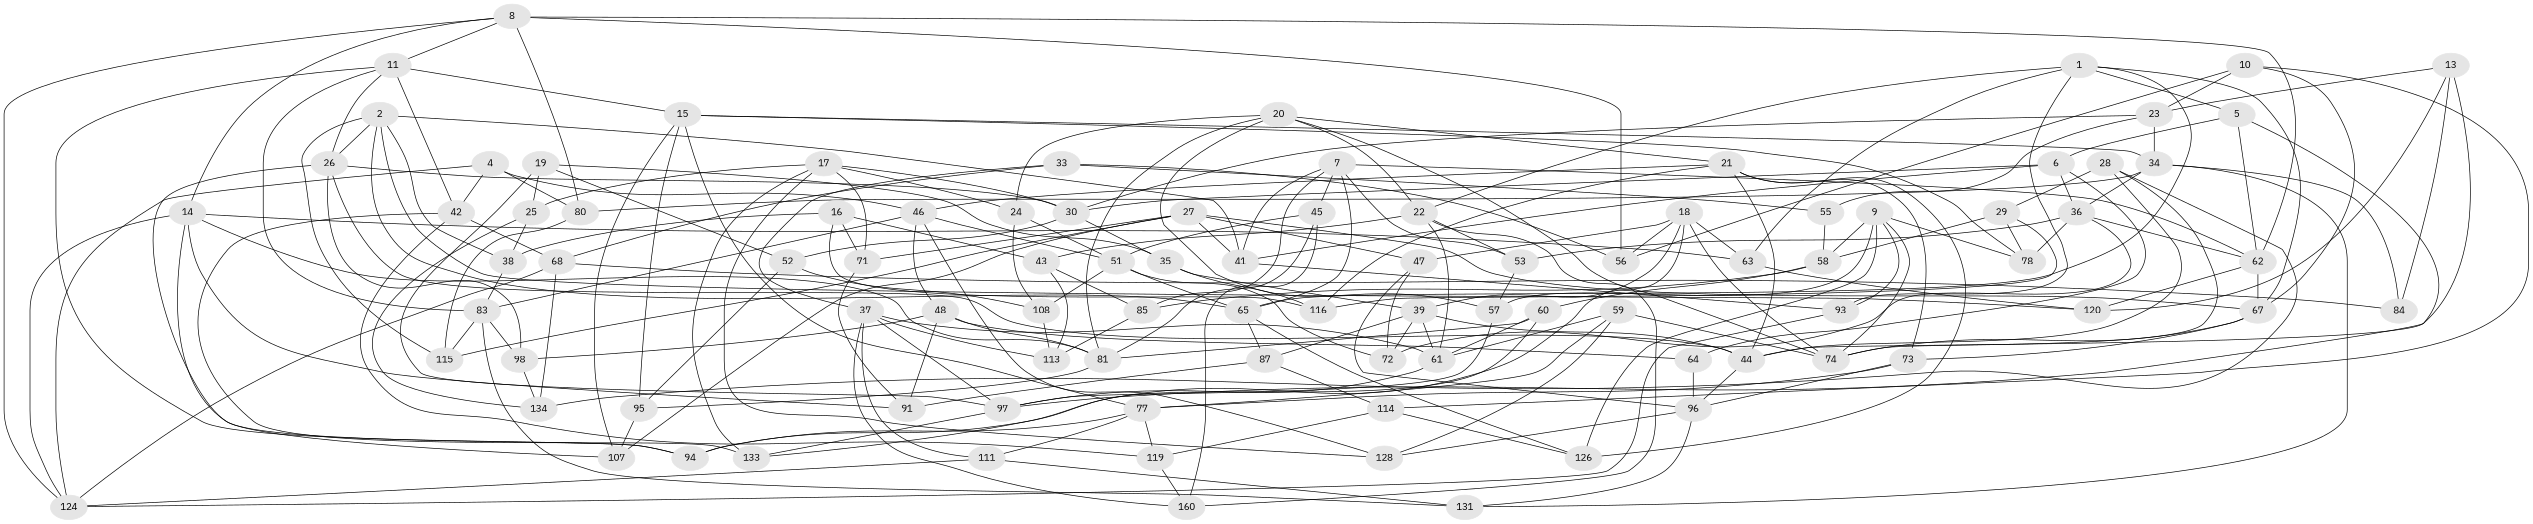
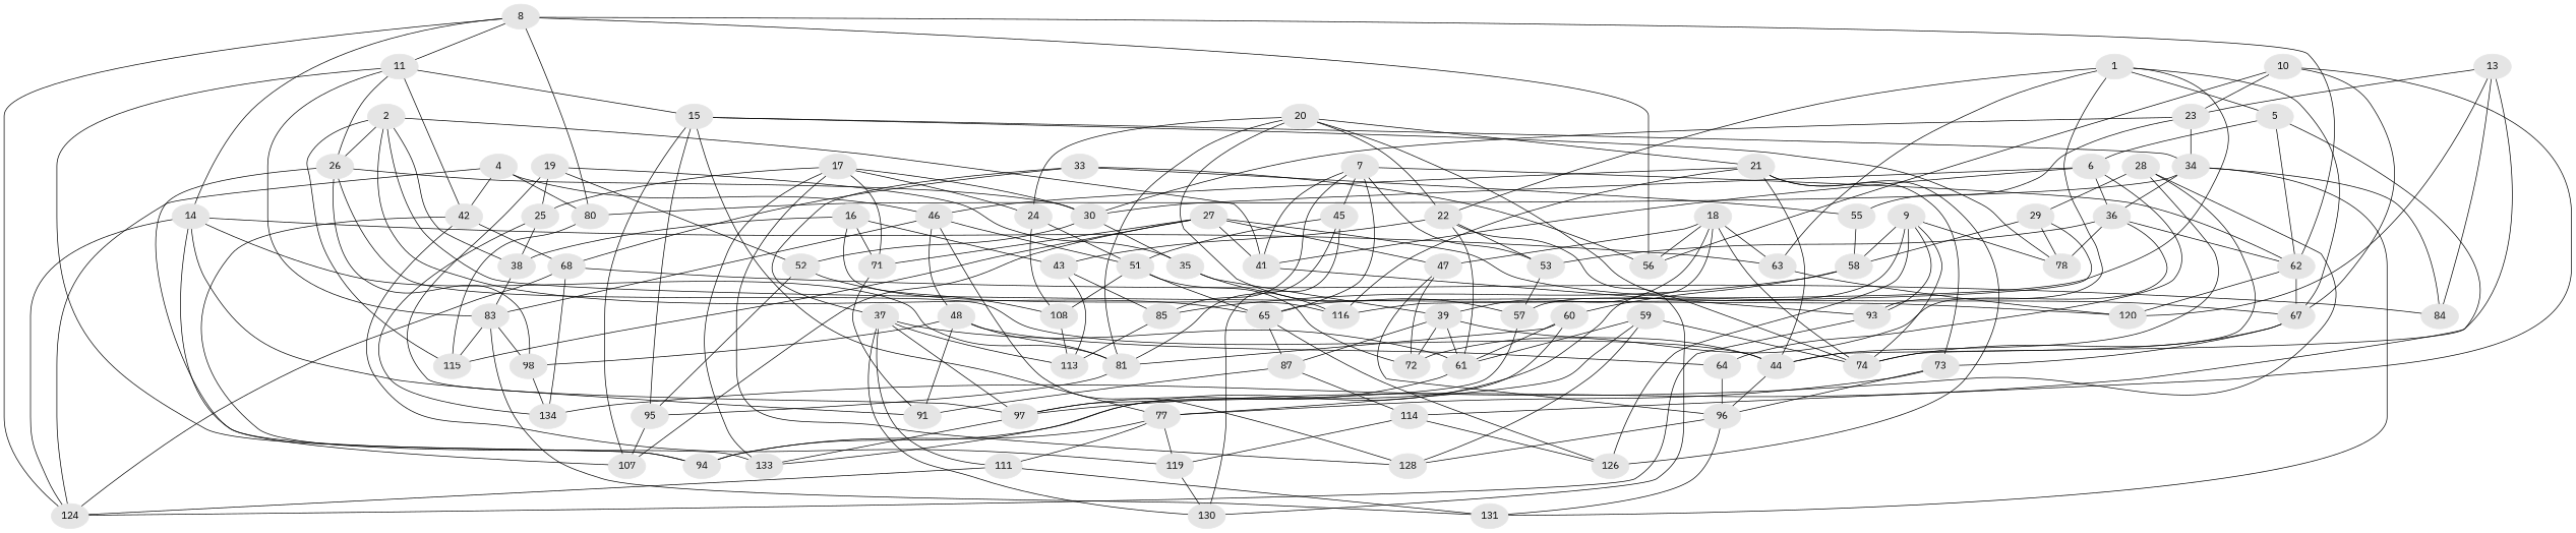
  graph {
    fontname="IBM Plex Sans"
    node [color=gray90 fontname="IBM Plex Sans" style=filled]
    edge [fontname="IBM Plex Sans"]
    1 [super="+3"]
    5
    22 [super="+121"]
    63
    65 [super="+110"]
    67 [super="+129"]
    93
    62 [super="+82"]
    97 [super="+125"]
    6
    53
    43
    61 [super="+79"]
-   130 [label=160]
+   130
    120
    126
    87
    74 [super="+90"]
    73
    124 [super="+135"]
    2 [super="+12"]
    26 [super="+76"]
    38
    41 [super="+106"]
    115
    30 [super="+50"]
    94
    44 [super="+103"]
    98
    83 [super="+109"]
    42 [super="+117"]
    133
    68 [super="+88"]
    119
    4
    46 [super="+136"]
    80
    128
    51 [super="+75"]
    48 [super="+86"]
    23 [super="+40"]
    34 [super="+105"]
    55
    35
    52
    36 [super="+54"]
    64
    78
    72
    96 [super="+122"]
    7 [super="+32"]
    45
    85
    81 [super="+118"]
    57
    113
    8 [super="+70"]
    11 [super="+89"]
    14 [super="+112"]
    56
    15 [super="+101"]
    91
    107
    9 [super="+66"]
    58 [super="+123"]
    60
    10
    114
    77 [super="+92"]
    95
    131
    13
    84
    111
    16
    71
    116
    17 [super="+49"]
    24
    25 [super="+69"]
    108
    134
    18 [super="+99"]
    39 [super="+104"]
    47
    19
    20 [super="+102"]
    21 [super="+31"]
    27 [super="+127"]
    28
    29
    37 [super="+100"]
    33
    59
    1 -- 5
    1 -- 22
    1 -- 63
    1 -- 65
    1 -- 67
    1 -- 93
    5 -- 62
    5 -- 97
    5 -- 6
    22 -- 53
    22 -- 43
    22 -- 61
    22 -- 130
    63 -- 120
    65 -- 126
    65 -- 87
    67 -- 74
    67 -- 73
    93 -- 124
    62 -- 67
    62 -- 120
    97 -- 133
    6 -- 41
    6 -- 30
    6 -- 36
    6 -- 64
    53 -- 57
    43 -- 85
    43 -- 113
    61 -- 97
    87 -- 91
    87 -- 114
    73 -- 96
    73 -- 77
    2 -- 65
    2 -- 120
    2 -- 26
    2 -- 38
    2 -- 41
    2 -- 115
    26 -- 30
    26 -- 94
    26 -- 44
    26 -- 98
    38 -- 83
    41 -- 93
    30 -- 35
    30 -- 52
    44 -- 96
    98 -- 134
    83 -- 115
    83 -- 98
    83 -- 131
    42 -- 133
    42 -- 68 [weight=2]
    42 -- 119
    68 -- 124
    68 -- 84
    68 -- 134
    119 -- 130
    4 -- 124
    4 -- 42
    4 -- 46
    4 -- 80
    46 -- 83
    46 -- 128
    46 -- 51
    46 -- 48
    80 -- 115
    51 -- 65
    51 -- 72
    51 -- 108
    48 -- 98
    48 -- 64 [weight=2]
    48 -- 81
    48 -- 91
    23 -- 30
    23 -- 34
    23 -- 55
    34 -- 80
    34 -- 36
    34 -- 131
    34 -- 84
    55 -- 58 [weight=2]
    35 -- 116
    35 -- 39
    52 -- 95
    52 -- 108
    36 -- 62
    36 -- 53
    36 -- 78
    36 -- 72
    64 -- 96
    96 -- 128
    96 -- 131
    7 -- 65
    7 -- 62
    7 -- 53
    7 -- 41
    7 -- 45
    7 -- 85
    45 -- 130
    45 -- 51
    45 -- 81
    85 -- 113
    81 -- 95
    57 -- 97
    8 -- 62
    8 -- 124
    8 -- 80
    8 -- 11
    8 -- 14
    8 -- 56
    11 -- 26
    11 -- 94
    11 -- 83
    11 -- 42
    11 -- 15
    14 -- 63
    14 -- 124
    14 -- 81
    14 -- 91
    14 -- 107
    15 -- 34
    15 -- 78
    15 -- 107
    15 -- 77
    15 -- 95
    9 -- 93
    9 -- 126
    9 -- 74
    9 -- 78
    9 -- 57
    9 -- 58
    58 -- 85
    58 -- 60
    60 -- 61
    60 -- 133
    60 -- 81
    10 -- 67
    10 -- 23
    10 -- 56
    10 -- 114
    114 -- 126
    114 -- 119
    77 -- 94
    77 -- 119
    77 -- 111
    95 -- 107
    13 -- 120
    13 -- 44
    13 -- 23
    13 -- 84
    111 -- 124
    111 -- 131
    16 -- 43
    16 -- 38
    16 -- 71
    16 -- 116
    71 -- 91
    17 -- 30
    17 -- 133
    17 -- 128
    17 -- 71
    17 -- 24
    17 -- 25
    24 -- 51
    24 -- 108
    25 -- 38
    25 -- 134
    108 -- 113
    18 -- 63
    18 -- 74
    18 -- 94
    18 -- 56
    18 -- 39
    18 -- 47
    39 -- 61
    39 -- 87
    39 -- 44
    39 -- 72
    47 -- 72
    47 -- 96
    19 -- 97
    19 -- 35
    19 -- 52
    19 -- 25
    20 -- 22
    20 -- 74
    20 -- 81
    20 -- 57
    20 -- 24
    20 -- 21
    21 -- 126
    21 -- 73
    21 -- 44
    21 -- 46
    21 -- 116
    27 -- 67
    27 -- 41
    27 -- 115
    27 -- 107
    27 -- 71
    27 -- 47
    28 -- 74
    28 -- 44
    28 -- 134
    28 -- 29
    29 -- 78
    29 -- 58
    29 -- 116
    37 -- 97
    37 -- 61
    37 -- 130
    37 -- 113
    37 -- 111
    33 -- 68
    33 -- 55
    33 -- 56
    33 -- 37
    59 -- 61
    59 -- 74
    59 -- 128
    59 -- 77
  }
